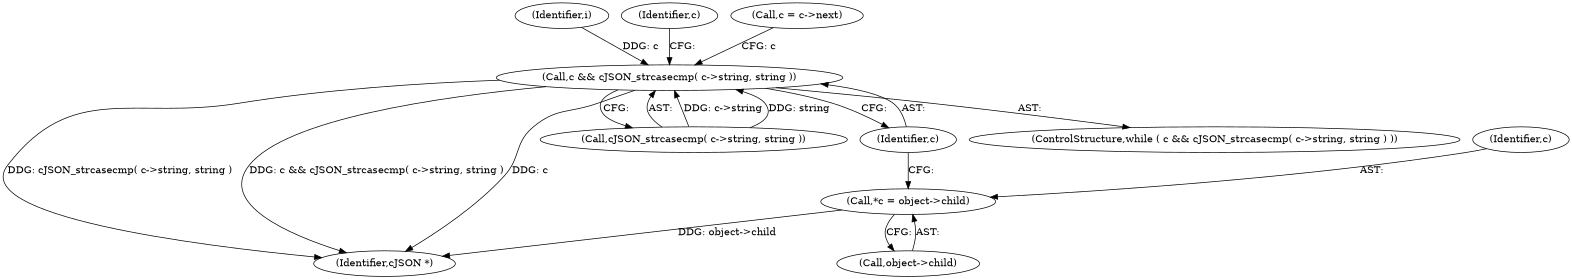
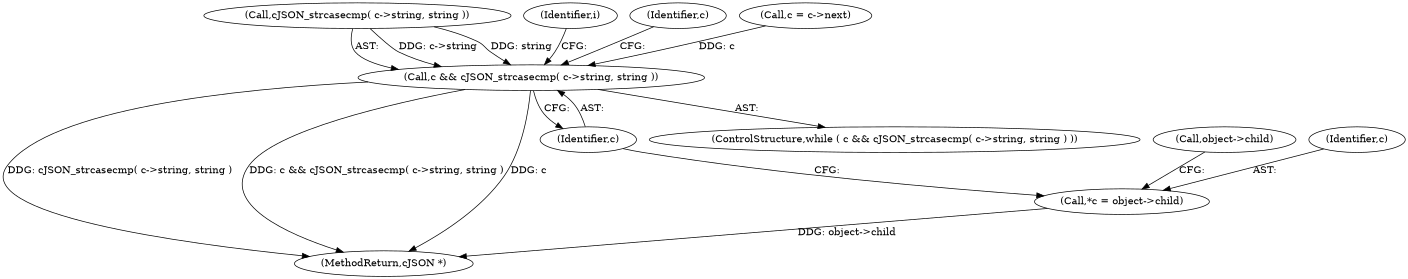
  digraph {
    n1 [label="(Call,*c = object->child)"]
    n2 [label="(Call,object->child)"]
-   n3 [label="(Identifier,cJSON *)"]
+   n3 [label="(MethodReturn,cJSON *)"]
    n4 [label="(Call,c && cJSON_strcasecmp( c->string, string ))"]
    n5 [label="(Call,cJSON_strcasecmp( c->string, string ))"]
    n6 [label="(Identifier,c)"]
    n7 [label="(ControlStructure,while ( c && cJSON_strcasecmp( c->string, string ) ))"]
    n8 [label="(Identifier,i)"]
    n9 [label="(Identifier,c)"]
    n10 [label="(Call,c = c->next)"]
    n11 [label="(Identifier,c)"]
-   n1 -> n2 [label="CFG: "]
    n1 -> n3 [label="DDG: object->child"]
-   n2 -> n1 [label="AST: "]
+   n2 -> n1 [label="CFG: "]
    n4 -> n3 [label="DDG: cJSON_strcasecmp( c->string, string )"]
    n4 -> n3 [label="DDG: c && cJSON_strcasecmp( c->string, string )"]
    n4 -> n3 [label="DDG: c"]
-   n4 -> n5 [label="CFG: "]
    n4 -> n6 [label="CFG: "]
    n4 -> n7 [label="AST: "]
    n5 -> n4 [label="AST: "]
    n5 -> n4 [label="DDG: c->string"]
    n5 -> n4 [label="DDG: string"]
    n6 -> n1 [label="CFG: "]
    n6 -> n4 [label="AST: "]
-   n8 -> n4 [label="DDG: c"]
+   n8 -> n4 [label="CFG: "]
    n9 -> n4 [label="CFG: "]
-   n10 -> n4 [label="CFG: c"]
+   n10 -> n4 [label="DDG: c"]
    n11 -> n1 [label="AST: "]
  }
